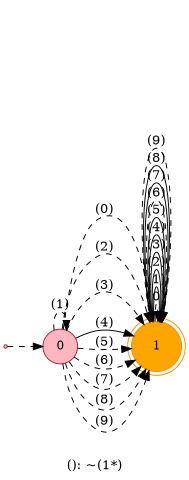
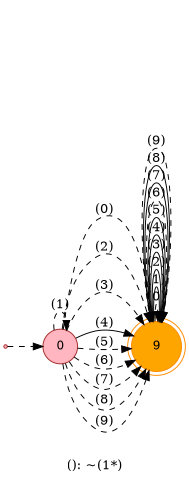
  digraph {
    label="(): ~(1*)"
    rankdir=LR
    node [fontsize=12 style=filled fillcolor=lightpink color=brown]
    edge [style=dashed]
    n1 [label=0 shape=circle]
-   n2 [label=1 shape=doublecircle fillcolor=orange color=darkorange]
+   n2 [label=9 shape=doublecircle fillcolor=orange color=darkorange]
    n3 [label=1 shape=point]
    n1 -> n1 [label="(1)"]
    n1 -> n2 [label="(0)"]
    n1 -> n2 [label="(2)"]
    n1 -> n2 [label="(3)"]
    n1 -> n2 [label="(4)" style=solid]
    n1 -> n2 [label="(5)"]
    n1 -> n2 [label="(6)"]
    n1 -> n2 [label="(7)"]
    n1 -> n2 [label="(8)"]
    n1 -> n2 [label="(9)"]
    n2 -> n2 [label="(0)"]
    n2 -> n2 [label="(1)" style=solid]
    n2 -> n2 [label="(2)" style=solid]
    n2 -> n2 [label="(3)" style=solid]
    n2 -> n2 [label="(4)" style=solid]
    n2 -> n2 [label="(5)" style=solid]
    n2 -> n2 [label="(6)"]
    n2 -> n2 [label="(7)" style=solid]
    n2 -> n2 [label="(8)" style=solid]
    n2 -> n2 [label="(9)"]
    n3 -> n1
  }
